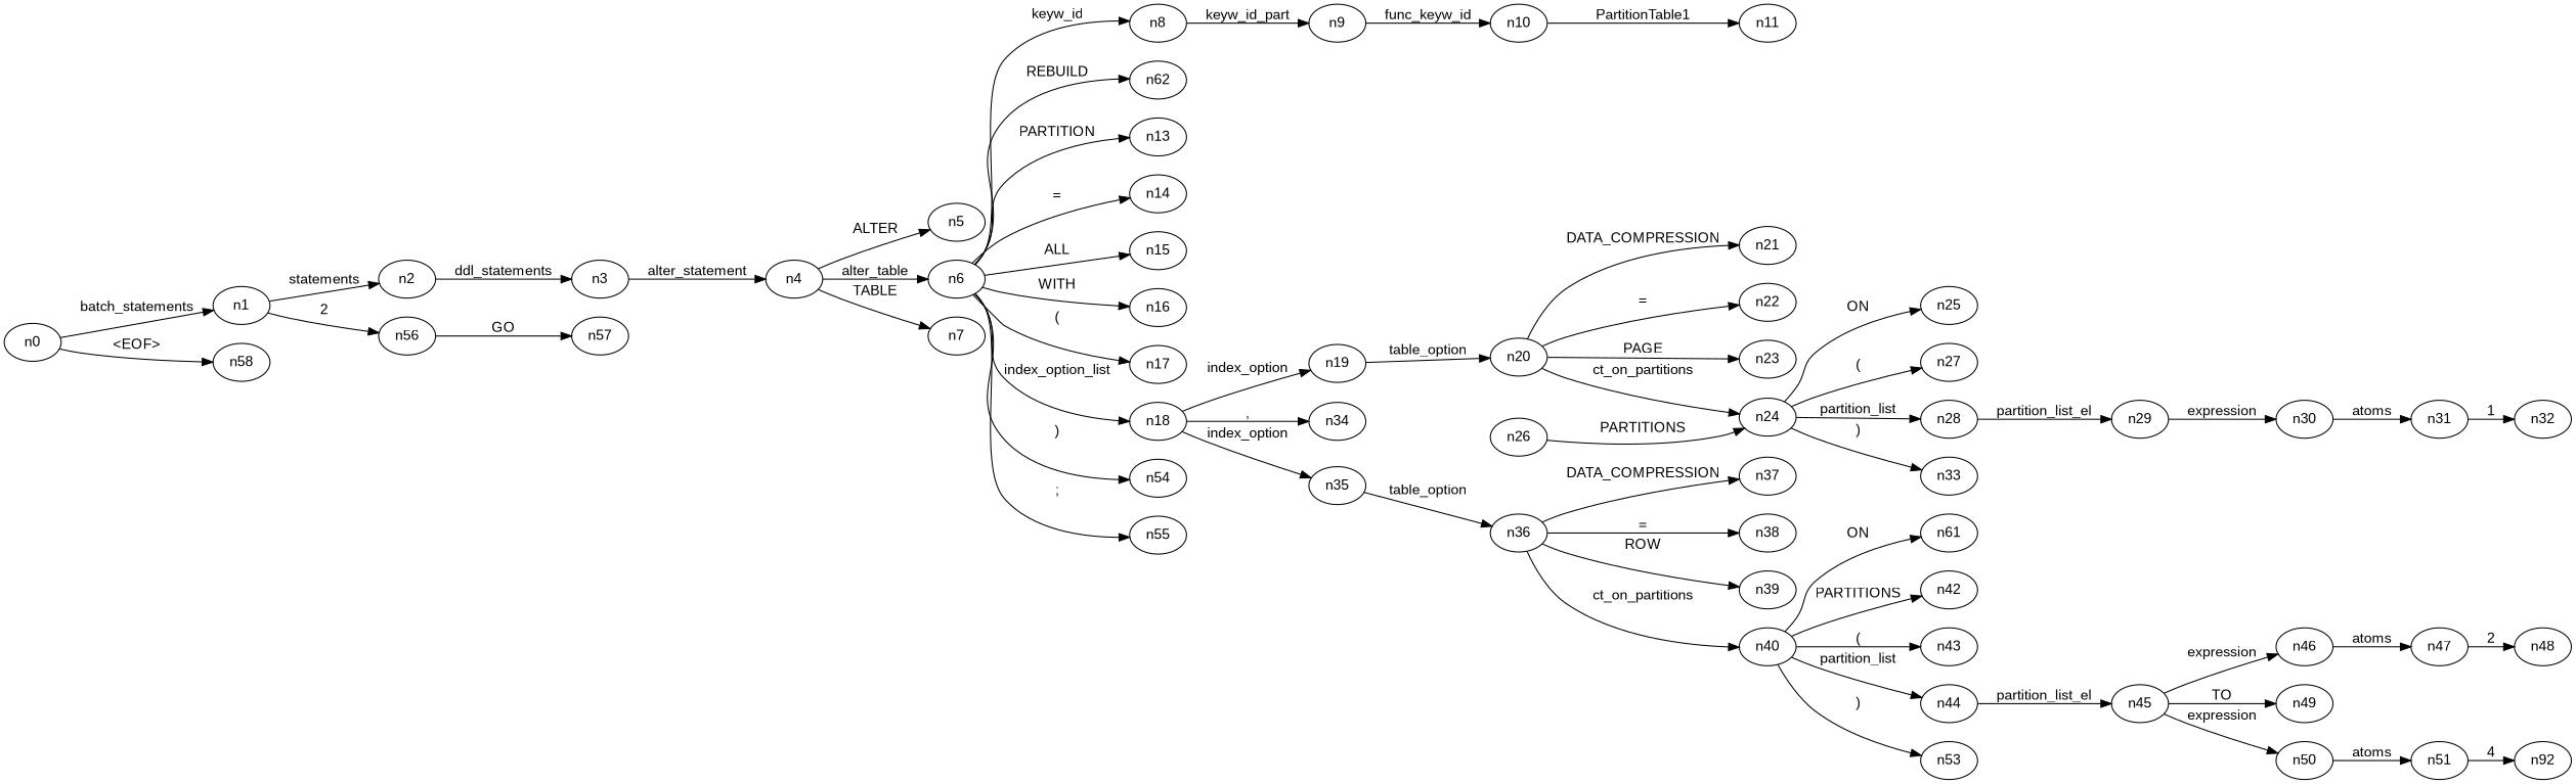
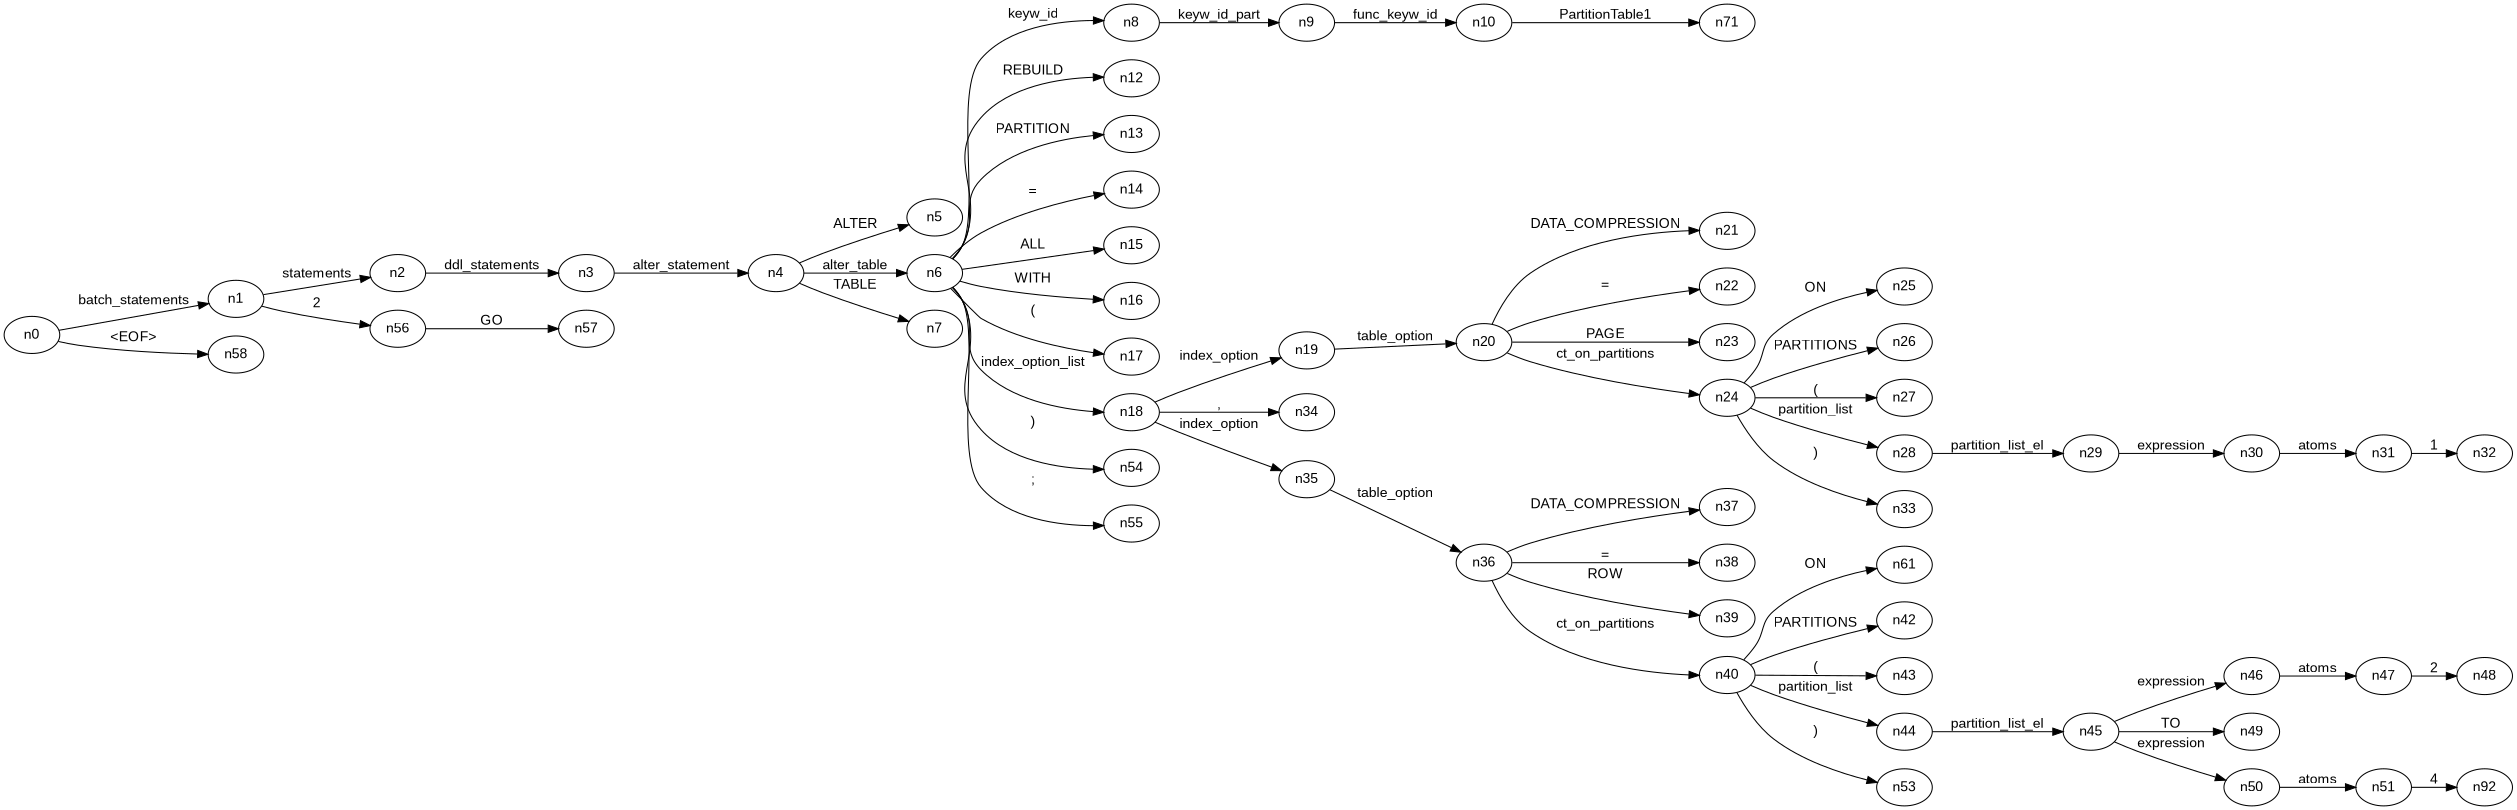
  digraph {
    fontname="Liberation Sans"
    rankdir=LR
    node [fontname="Liberation Sans"]
    edge [fontname="Liberation Sans"]
    n0
    n1
    n58
    n2
    n56
    n3
    n57
    n4
    n5
    n6
    n7
    n8
-   n12 [label=n62]
+   n12
    n13
    n14
    n15
    n16
    n17
    n18
    n54
    n55
    n9
    n19
    n34
    n35
    n10
-   n11
+   n11 [label=n71]
    n20
    n36
    n21
    n22
    n23
    n24
    n25
    n26
    n27
    n28
    n33
    n29
    n30
    n31
    n32
    n37
    n38
    n39
    n40
    n41 [label=n61]
    n42
    n43
    n44
    n53
    n45
    n46
    n49
    n50
    n47
    n51
    n48
    n52 [label=n92]
    n0 -> n1 [label=batch_statements]
    n0 -> n58 [label="<EOF>"]
    n1 -> n2 [label=statements]
    n1 -> n56 [label=2]
    n2 -> n3 [label=ddl_statements]
    n56 -> n57 [label=GO]
    n3 -> n4 [label=alter_statement]
    n4 -> n5 [label=ALTER]
    n4 -> n6 [label=alter_table]
    n4 -> n7 [label=TABLE]
    n6 -> n8 [label=keyw_id]
    n6 -> n12 [label=REBUILD]
    n6 -> n13 [label=PARTITION]
    n6 -> n14 [label="="]
    n6 -> n15 [label=ALL]
    n6 -> n16 [label=WITH]
    n6 -> n17 [label="("]
    n6 -> n18 [label=index_option_list]
    n6 -> n54 [label=")"]
    n6 -> n55 [label=";"]
    n8 -> n9 [label=keyw_id_part]
    n18 -> n19 [label=index_option]
    n18 -> n34 [label=","]
    n18 -> n35 [label=index_option]
    n9 -> n10 [label=func_keyw_id]
    n19 -> n20 [label=table_option]
    n35 -> n36 [label=table_option]
    n10 -> n11 [label=PartitionTable1]
    n20 -> n21 [label=DATA_COMPRESSION]
    n20 -> n22 [label="="]
    n20 -> n23 [label=PAGE]
    n20 -> n24 [label=ct_on_partitions]
    n36 -> n37 [label=DATA_COMPRESSION]
    n36 -> n38 [label="="]
    n36 -> n39 [label=ROW]
    n36 -> n40 [label=ct_on_partitions]
    n24 -> n25 [label=ON]
-   n26 -> n24 [label=PARTITIONS]
+   n24 -> n26 [label=PARTITIONS]
    n24 -> n27 [label="("]
    n24 -> n28 [label=partition_list]
    n24 -> n33 [label=")"]
    n28 -> n29 [label=partition_list_el]
    n29 -> n30 [label=expression]
    n30 -> n31 [label=atoms]
    n31 -> n32 [label=1]
    n40 -> n41 [label=ON]
    n40 -> n42 [label=PARTITIONS]
    n40 -> n43 [label="("]
    n40 -> n44 [label=partition_list]
    n40 -> n53 [label=")"]
    n44 -> n45 [label=partition_list_el]
    n45 -> n46 [label=expression]
    n45 -> n49 [label=TO]
    n45 -> n50 [label=expression]
    n46 -> n47 [label=atoms]
    n50 -> n51 [label=atoms]
    n47 -> n48 [label=2]
    n51 -> n52 [label=4]
  }
